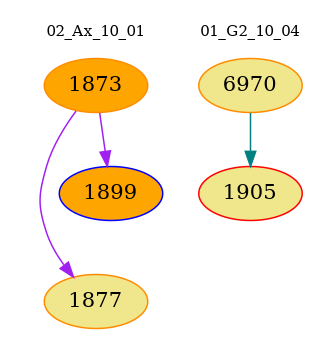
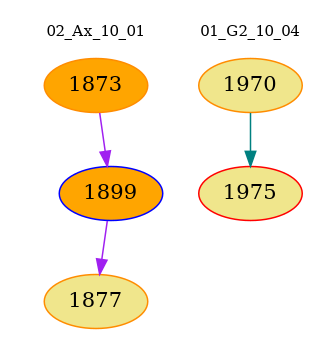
  digraph {
    node [color=darkorange fillcolor=khaki style=filled]
    edge [color=purple]
    n1 [fillcolor=orange label=1873]
    n2 [label=1877]
    n3 [color=blue fillcolor=orange label=1899]
-   n4 [label=6970]
-   n5 [color=red label=1905]
+   n4 [label=1970]
+   n5 [color=red label=1975]
    subgraph cluster_1 {
      color=white
      fontsize=10
      label="02_Ax_10_01"
      n1
      n2
      n3
    }
    subgraph cluster_2 {
      color=white
      fontsize=10
      label="01_G2_10_04"
      n4
      n5
    }
-   n1 -> n2
+   n3 -> n2
    n1 -> n3
    n4 -> n5 [color=teal]
  }
